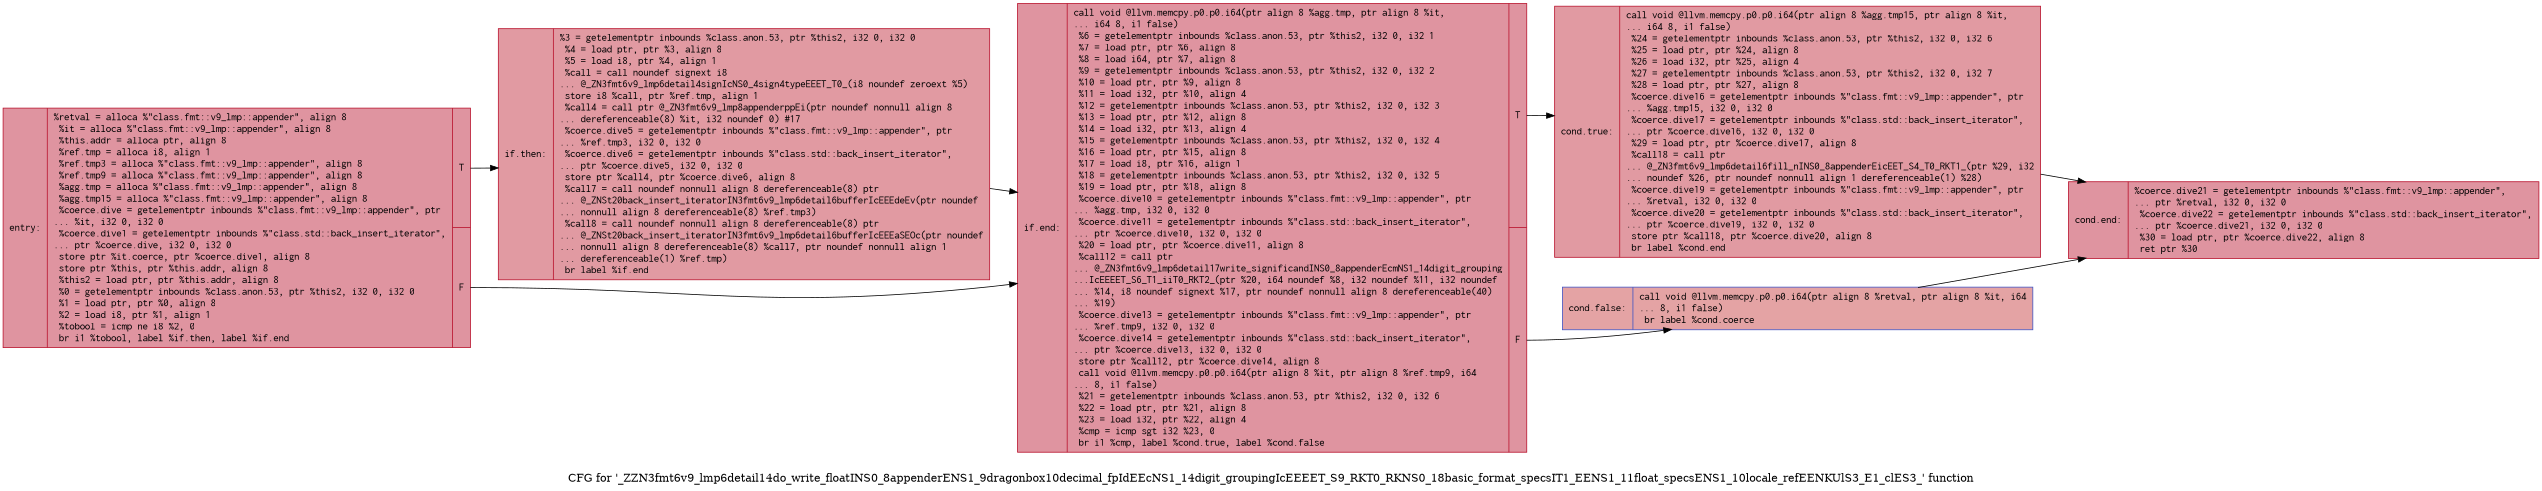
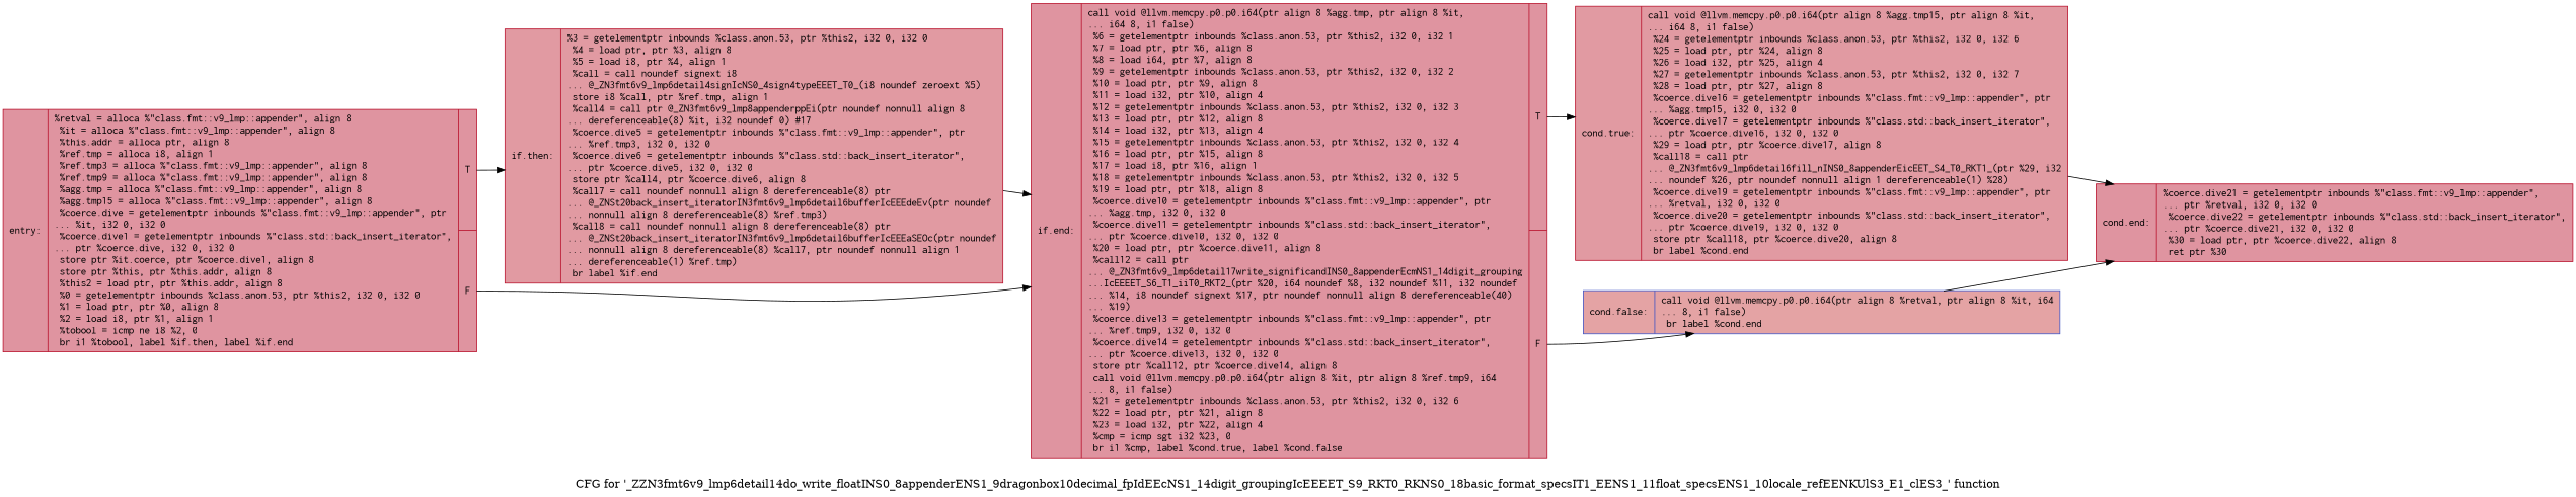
  digraph {
    label="CFG for '_ZZN3fmt6v9_lmp6detail14do_write_floatINS0_8appenderENS1_9dragonbox10decimal_fpIdEEcNS1_14digit_groupingIcEEEET_S9_RKT0_RKNS0_18basic_format_specsIT1_EENS1_11float_specsENS1_10locale_refEENKUlS3_E1_clES3_' function"
    rankdir=LR
    node [color="#b70d28ff" fillcolor="#b70d2870" fontname=Courier shape=record style=filled]
    n1 [label="{entry:\l|  %retval = alloca %\"class.fmt::v9_lmp::appender\", align 8\l  %it = alloca %\"class.fmt::v9_lmp::appender\", align 8\l  %this.addr = alloca ptr, align 8\l  %ref.tmp = alloca i8, align 1\l  %ref.tmp3 = alloca %\"class.fmt::v9_lmp::appender\", align 8\l  %ref.tmp9 = alloca %\"class.fmt::v9_lmp::appender\", align 8\l  %agg.tmp = alloca %\"class.fmt::v9_lmp::appender\", align 8\l  %agg.tmp15 = alloca %\"class.fmt::v9_lmp::appender\", align 8\l  %coerce.dive = getelementptr inbounds %\"class.fmt::v9_lmp::appender\", ptr\l... %it, i32 0, i32 0\l  %coerce.dive1 = getelementptr inbounds %\"class.std::back_insert_iterator\",\l... ptr %coerce.dive, i32 0, i32 0\l  store ptr %it.coerce, ptr %coerce.dive1, align 8\l  store ptr %this, ptr %this.addr, align 8\l  %this2 = load ptr, ptr %this.addr, align 8\l  %0 = getelementptr inbounds %class.anon.53, ptr %this2, i32 0, i32 0\l  %1 = load ptr, ptr %0, align 8\l  %2 = load i8, ptr %1, align 1\l  %tobool = icmp ne i8 %2, 0\l  br i1 %tobool, label %if.then, label %if.end\l|{<s0>T|<s1>F}}"]
    n2 [fillcolor="#bb1b2c70" label="{if.then:\l|  %3 = getelementptr inbounds %class.anon.53, ptr %this2, i32 0, i32 0\l  %4 = load ptr, ptr %3, align 8\l  %5 = load i8, ptr %4, align 1\l  %call = call noundef signext i8\l... @_ZN3fmt6v9_lmp6detail4signIcNS0_4sign4typeEEET_T0_(i8 noundef zeroext %5)\l  store i8 %call, ptr %ref.tmp, align 1\l  %call4 = call ptr @_ZN3fmt6v9_lmp8appenderppEi(ptr noundef nonnull align 8\l... dereferenceable(8) %it, i32 noundef 0) #17\l  %coerce.dive5 = getelementptr inbounds %\"class.fmt::v9_lmp::appender\", ptr\l... %ref.tmp3, i32 0, i32 0\l  %coerce.dive6 = getelementptr inbounds %\"class.std::back_insert_iterator\",\l... ptr %coerce.dive5, i32 0, i32 0\l  store ptr %call4, ptr %coerce.dive6, align 8\l  %call7 = call noundef nonnull align 8 dereferenceable(8) ptr\l... @_ZNSt20back_insert_iteratorIN3fmt6v9_lmp6detail6bufferIcEEEdeEv(ptr noundef\l... nonnull align 8 dereferenceable(8) %ref.tmp3)\l  %call8 = call noundef nonnull align 8 dereferenceable(8) ptr\l... @_ZNSt20back_insert_iteratorIN3fmt6v9_lmp6detail6bufferIcEEEaSEOc(ptr noundef\l... nonnull align 8 dereferenceable(8) %call7, ptr noundef nonnull align 1\l... dereferenceable(1) %ref.tmp)\l  br label %if.end\l}"]
    n3 [label="{if.end:\l|  call void @llvm.memcpy.p0.p0.i64(ptr align 8 %agg.tmp, ptr align 8 %it,\l... i64 8, i1 false)\l  %6 = getelementptr inbounds %class.anon.53, ptr %this2, i32 0, i32 1\l  %7 = load ptr, ptr %6, align 8\l  %8 = load i64, ptr %7, align 8\l  %9 = getelementptr inbounds %class.anon.53, ptr %this2, i32 0, i32 2\l  %10 = load ptr, ptr %9, align 8\l  %11 = load i32, ptr %10, align 4\l  %12 = getelementptr inbounds %class.anon.53, ptr %this2, i32 0, i32 3\l  %13 = load ptr, ptr %12, align 8\l  %14 = load i32, ptr %13, align 4\l  %15 = getelementptr inbounds %class.anon.53, ptr %this2, i32 0, i32 4\l  %16 = load ptr, ptr %15, align 8\l  %17 = load i8, ptr %16, align 1\l  %18 = getelementptr inbounds %class.anon.53, ptr %this2, i32 0, i32 5\l  %19 = load ptr, ptr %18, align 8\l  %coerce.dive10 = getelementptr inbounds %\"class.fmt::v9_lmp::appender\", ptr\l... %agg.tmp, i32 0, i32 0\l  %coerce.dive11 = getelementptr inbounds %\"class.std::back_insert_iterator\",\l... ptr %coerce.dive10, i32 0, i32 0\l  %20 = load ptr, ptr %coerce.dive11, align 8\l  %call12 = call ptr\l... @_ZN3fmt6v9_lmp6detail17write_significandINS0_8appenderEcmNS1_14digit_grouping\l...IcEEEET_S6_T1_iiT0_RKT2_(ptr %20, i64 noundef %8, i32 noundef %11, i32 noundef\l... %14, i8 noundef signext %17, ptr noundef nonnull align 8 dereferenceable(40)\l... %19)\l  %coerce.dive13 = getelementptr inbounds %\"class.fmt::v9_lmp::appender\", ptr\l... %ref.tmp9, i32 0, i32 0\l  %coerce.dive14 = getelementptr inbounds %\"class.std::back_insert_iterator\",\l... ptr %coerce.dive13, i32 0, i32 0\l  store ptr %call12, ptr %coerce.dive14, align 8\l  call void @llvm.memcpy.p0.p0.i64(ptr align 8 %it, ptr align 8 %ref.tmp9, i64\l... 8, i1 false)\l  %21 = getelementptr inbounds %class.anon.53, ptr %this2, i32 0, i32 6\l  %22 = load ptr, ptr %21, align 8\l  %23 = load i32, ptr %22, align 4\l  %cmp = icmp sgt i32 %23, 0\l  br i1 %cmp, label %cond.true, label %cond.false\l|{<s0>T|<s1>F}}"]
    n4 [fillcolor="#bb1b2c70" label="{cond.true:\l|  call void @llvm.memcpy.p0.p0.i64(ptr align 8 %agg.tmp15, ptr align 8 %it,\l... i64 8, i1 false)\l  %24 = getelementptr inbounds %class.anon.53, ptr %this2, i32 0, i32 6\l  %25 = load ptr, ptr %24, align 8\l  %26 = load i32, ptr %25, align 4\l  %27 = getelementptr inbounds %class.anon.53, ptr %this2, i32 0, i32 7\l  %28 = load ptr, ptr %27, align 8\l  %coerce.dive16 = getelementptr inbounds %\"class.fmt::v9_lmp::appender\", ptr\l... %agg.tmp15, i32 0, i32 0\l  %coerce.dive17 = getelementptr inbounds %\"class.std::back_insert_iterator\",\l... ptr %coerce.dive16, i32 0, i32 0\l  %29 = load ptr, ptr %coerce.dive17, align 8\l  %call18 = call ptr\l... @_ZN3fmt6v9_lmp6detail6fill_nINS0_8appenderEicEET_S4_T0_RKT1_(ptr %29, i32\l... noundef %26, ptr noundef nonnull align 1 dereferenceable(1) %28)\l  %coerce.dive19 = getelementptr inbounds %\"class.fmt::v9_lmp::appender\", ptr\l... %retval, i32 0, i32 0\l  %coerce.dive20 = getelementptr inbounds %\"class.std::back_insert_iterator\",\l... ptr %coerce.dive19, i32 0, i32 0\l  store ptr %call18, ptr %coerce.dive20, align 8\l  br label %cond.end\l}"]
-   n5 [color="#3d50c3ff" fillcolor="#c32e3170" label="{cond.false:\l|  call void @llvm.memcpy.p0.p0.i64(ptr align 8 %retval, ptr align 8 %it, i64\l... 8, i1 false)\l  br label %cond.coerce\l}"]
+   n5 [color="#3d50c3ff" fillcolor="#c32e3170" label="{cond.false:\l|  call void @llvm.memcpy.p0.p0.i64(ptr align 8 %retval, ptr align 8 %it, i64\l... 8, i1 false)\l  br label %cond.end\l}"]
    n6 [label="{cond.end:\l|  %coerce.dive21 = getelementptr inbounds %\"class.fmt::v9_lmp::appender\",\l... ptr %retval, i32 0, i32 0\l  %coerce.dive22 = getelementptr inbounds %\"class.std::back_insert_iterator\",\l... ptr %coerce.dive21, i32 0, i32 0\l  %30 = load ptr, ptr %coerce.dive22, align 8\l  ret ptr %30\l}"]
    n1 -> n2 [tailport=s0]
    n1 -> n3 [tailport=s1]
    n2 -> n3
    n3 -> n4 [tailport=s0]
    n3 -> n5 [tailport=s1]
    n4 -> n6
    n5 -> n6
  }
